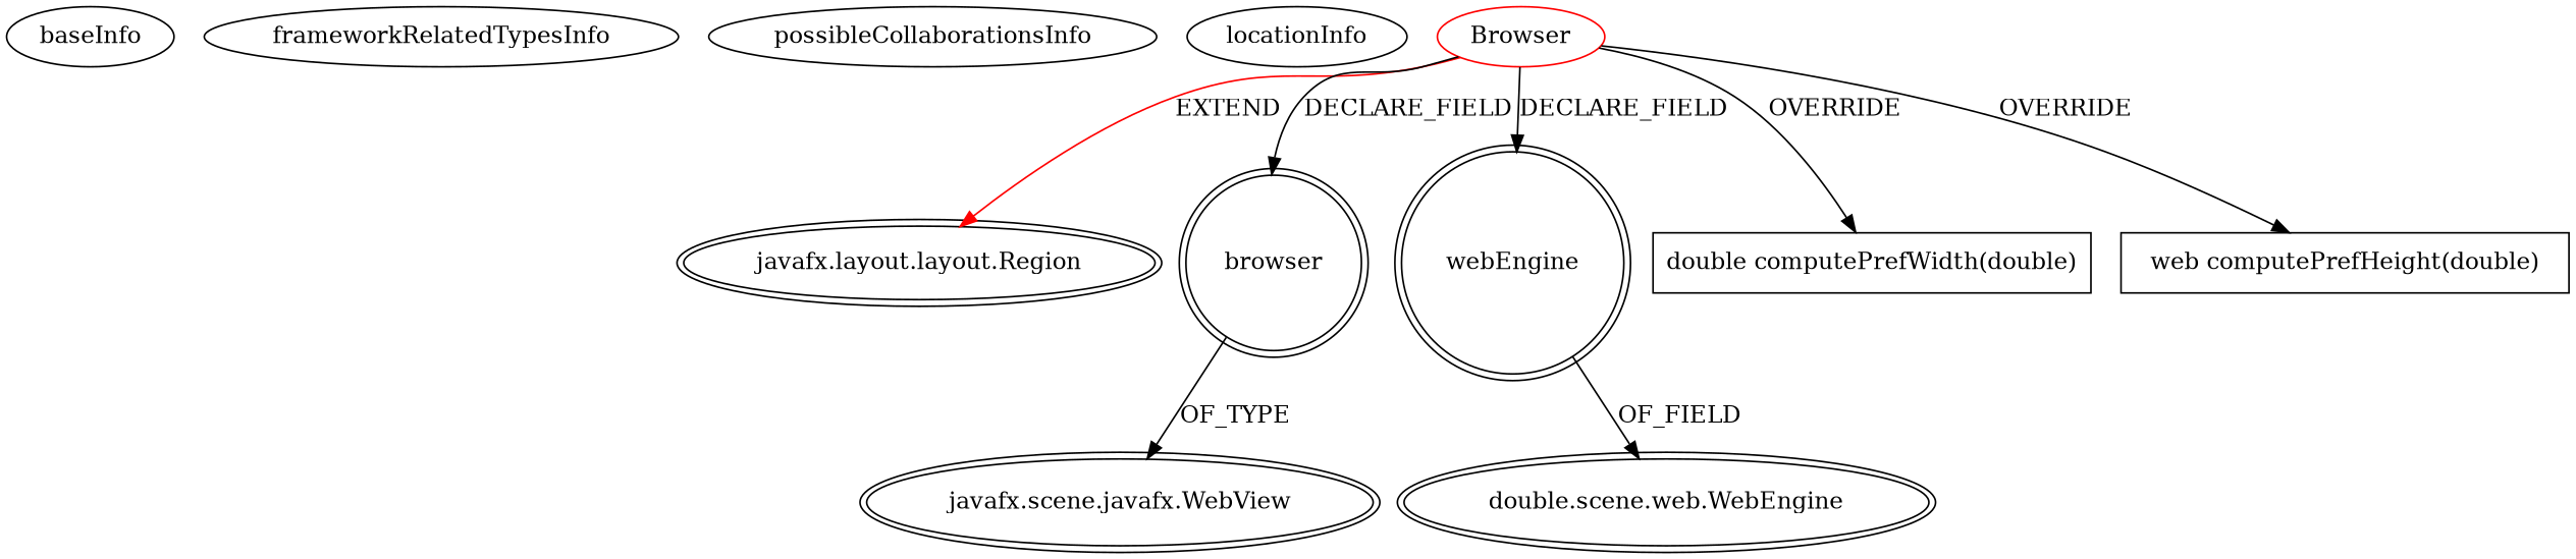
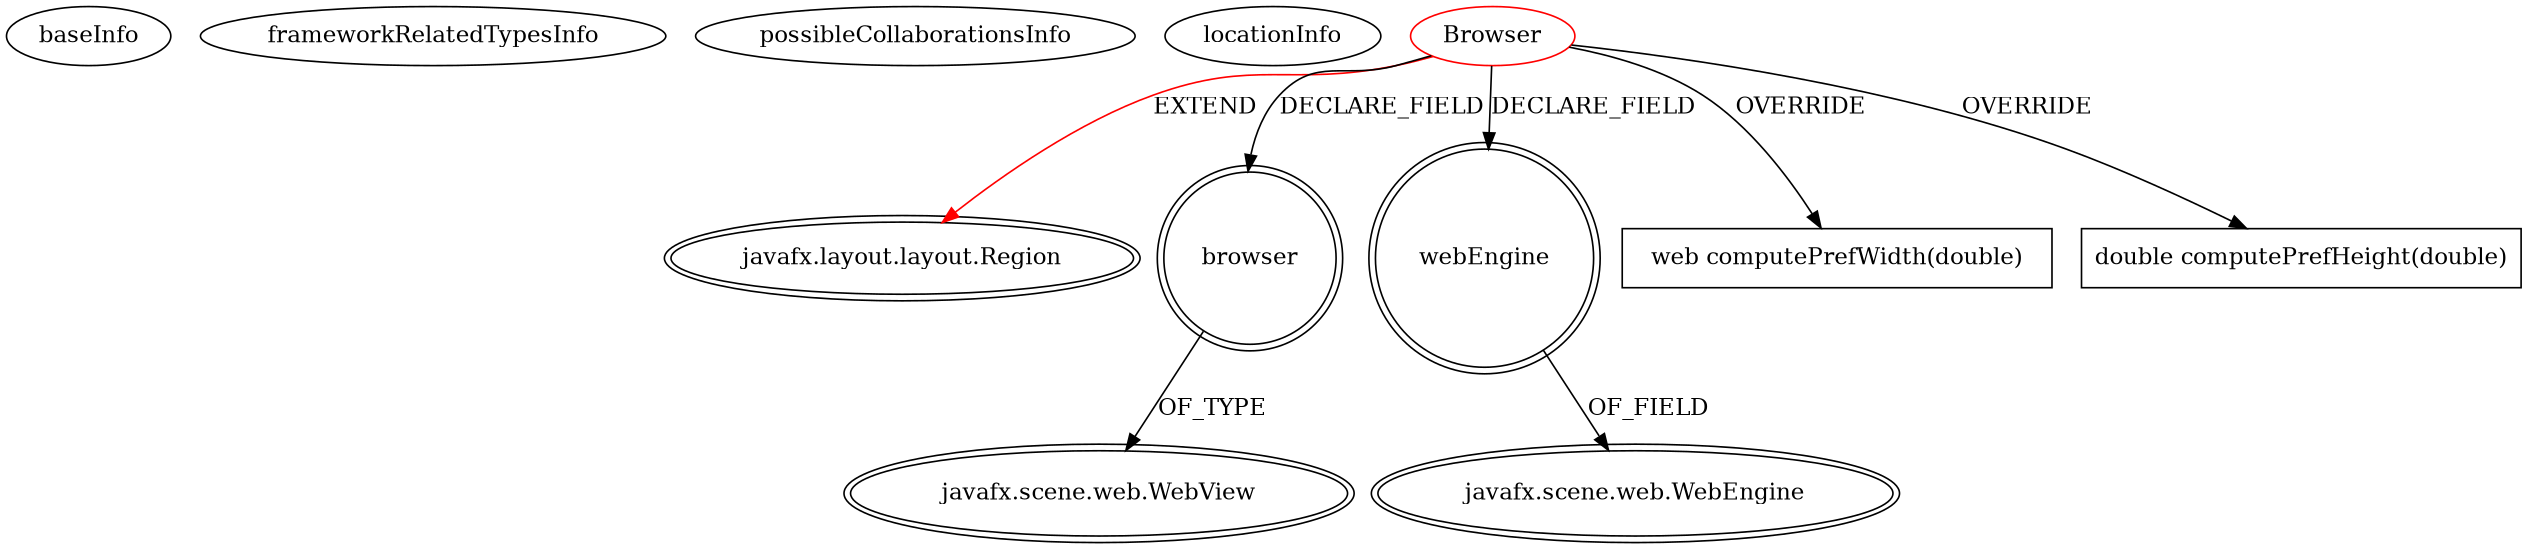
  digraph {
    node [isFrameworkType=true]
    baseInfo [category=extension_graph graphId=1604 isAnonymous=false possibleRelation=false isFrameworkType=""]
    frameworkRelatedTypesInfo [0="javafx.scene.layout.Region" isFrameworkType=""]
    possibleCollaborationsInfo [isFrameworkType=""]
    locationInfo [contextSignature=Browser filePath="/Williamgood-CST517-VR/CST517-VR-master/src/Browser.java" graphId=1604 projectName="Williamgood-CST517-VR" isFrameworkType=""]
    n5 [color=red isFrameworkType=false label=Browser vertexType=ROOT_CLIENT_CLASS_DECLARATION]
    n6 [label="javafx.layout.layout.Region" peripheries=2 vertexType=FRAMEWORK_CLASS_TYPE]
    n7 [label=browser peripheries=2 shape=circle vertexType=FIELD_DECLARATION]
    n8 [label=webEngine peripheries=2 shape=circle vertexType=FIELD_DECLARATION]
-   n9 [isFrameworkType=false label="double computePrefWidth(double)" shape=box vertexType=OVERRIDING_METHOD_DECLARATION]
-   n10 [isFrameworkType=false label="web computePrefHeight(double)" shape=box vertexType=OVERRIDING_METHOD_DECLARATION]
-   n11 [label="javafx.scene.javafx.WebView" peripheries=2 vertexType=FRAMEWORK_CLASS_TYPE]
-   n12 [label="double.scene.web.WebEngine" peripheries=2 vertexType=FRAMEWORK_CLASS_TYPE]
+   n9 [isFrameworkType=false label="web computePrefWidth(double)" shape=box vertexType=OVERRIDING_METHOD_DECLARATION]
+   n10 [isFrameworkType=false label="double computePrefHeight(double)" shape=box vertexType=OVERRIDING_METHOD_DECLARATION]
+   n11 [label="javafx.scene.web.WebView" peripheries=2 vertexType=FRAMEWORK_CLASS_TYPE]
+   n12 [label="javafx.scene.web.WebEngine" peripheries=2 vertexType=FRAMEWORK_CLASS_TYPE]
    n5 -> n6 [color=red label=EXTEND]
    n5 -> n7 [label=DECLARE_FIELD]
    n5 -> n8 [label=DECLARE_FIELD]
    n5 -> n9 [label=OVERRIDE]
    n5 -> n10 [label=OVERRIDE]
    n7 -> n11 [label=OF_TYPE]
    n8 -> n12 [label=OF_FIELD]
  }
